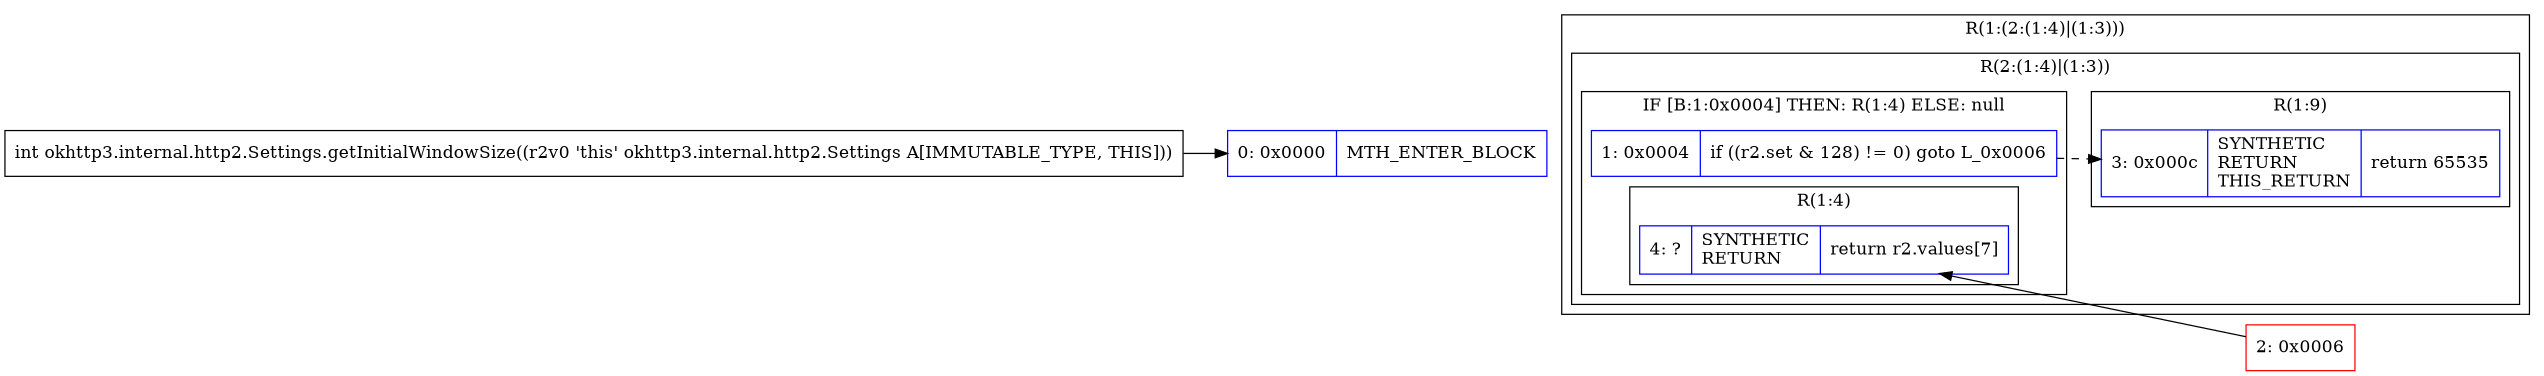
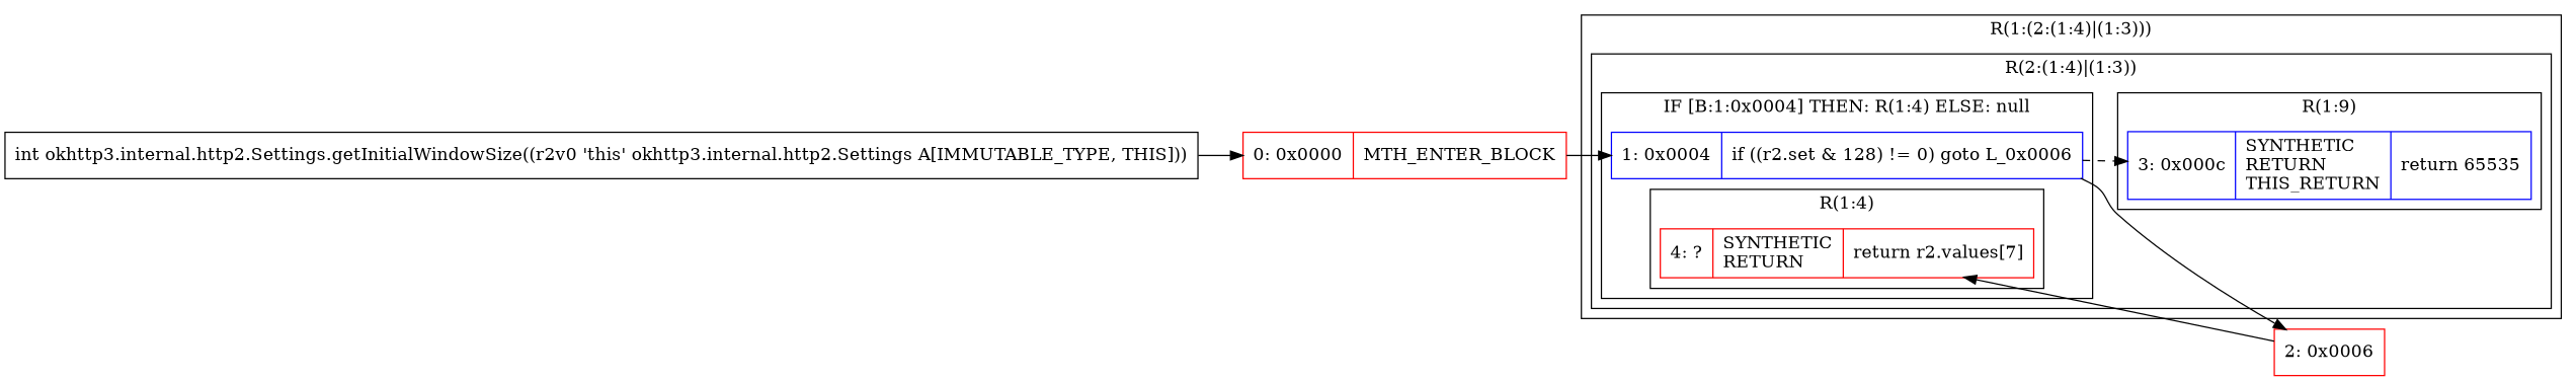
  digraph {
    rankdir=LR
    node [color=blue shape=record]
-   n1 [label="{4\:\ ?|SYNTHETIC\lRETURN\l|return r2.values[7]\l}"]
+   n1 [color=red label="{4\:\ ?|SYNTHETIC\lRETURN\l|return r2.values[7]\l}"]
    n2 [label="{1\:\ 0x0004|if ((r2.set & 128) != 0) goto L_0x0006\l}"]
    n3 [label="{3\:\ 0x000c|SYNTHETIC\lRETURN\lTHIS_RETURN\l|return 65535\l}"]
    n4 [color=red label="{2\:\ 0x0006}"]
-   n5 [label="{0\:\ 0x0000|MTH_ENTER_BLOCK\l}"]
+   n5 [color=red label="{0\:\ 0x0000|MTH_ENTER_BLOCK\l}"]
    n6 [label="{int okhttp3.internal.http2.Settings.getInitialWindowSize((r2v0 'this' okhttp3.internal.http2.Settings A[IMMUTABLE_TYPE, THIS])) }" color=""]
    subgraph cluster_1 {
      label="R(1:(2:(1:4)|(1:3)))"
      subgraph cluster_2 {
        label="R(2:(1:4)|(1:3))"
        subgraph cluster_3 {
          label="IF [B:1:0x0004] THEN: R(1:4) ELSE: null"
          n2
          subgraph cluster_4 {
            label="R(1:4)"
            n1
          }
        }
        subgraph cluster_5 {
          label="R(1:9)"
          n3
        }
      }
    }
    n2 -> n3 [style=dashed]
+   n2 -> n4
    n4 -> n1
+   n5 -> n2
    n6 -> n5
  }
